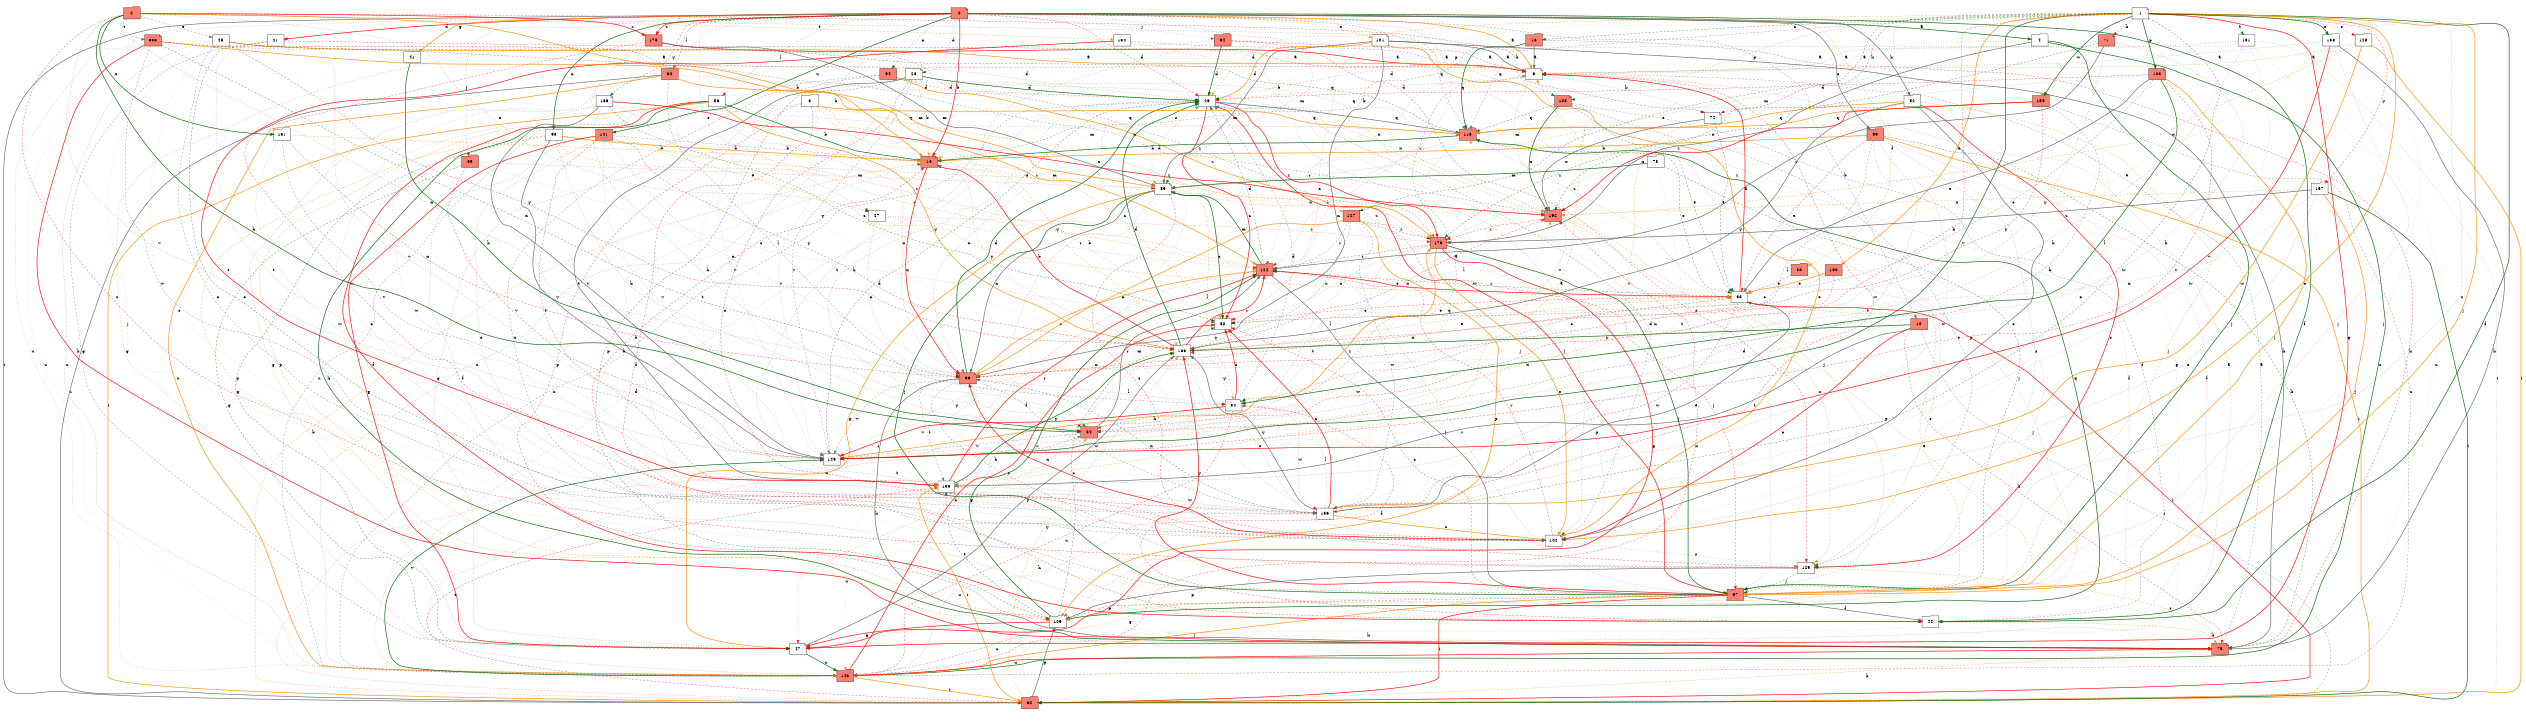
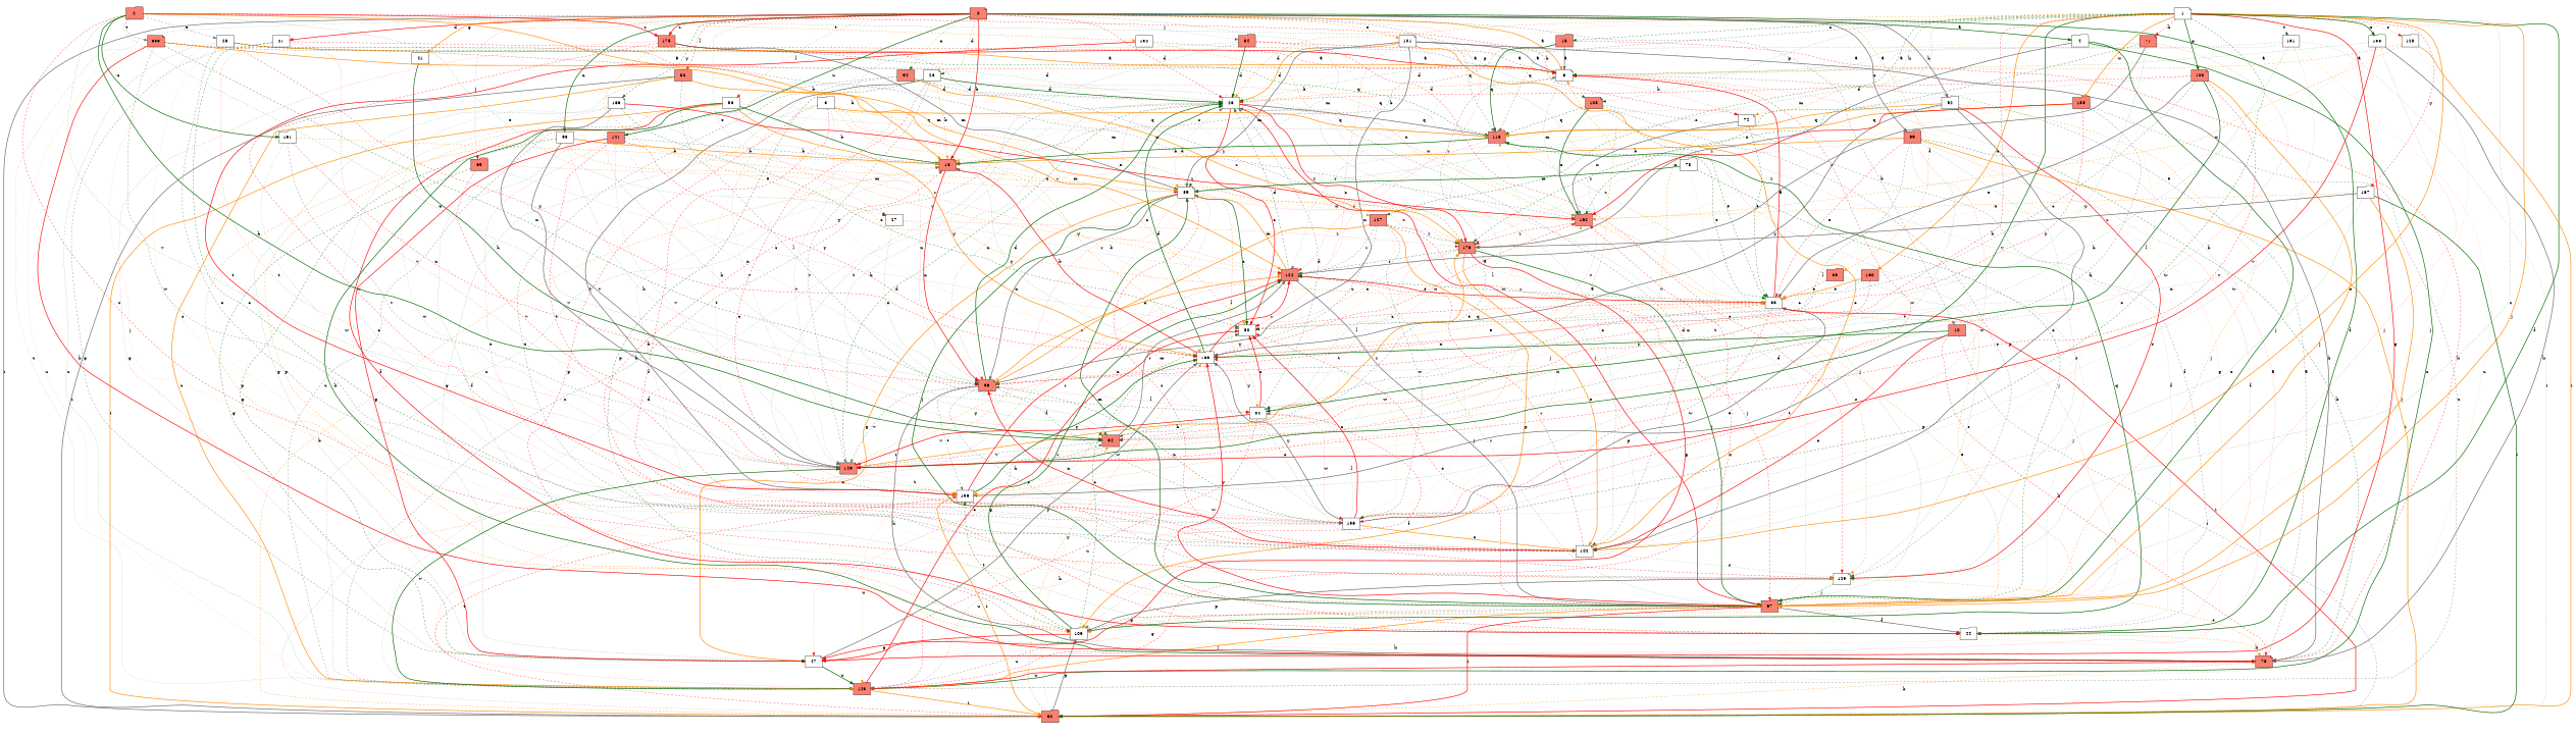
  strict digraph {
    node [fillcolor=white shape=folder style=filled]
    edge [color=red style=dashed]
    0 [fillcolor=salmon shape=note]
    4
    6 [shape=note]
    10 [fillcolor=salmon shape=box]
    13 [fillcolor=salmon shape=note]
    21 [shape=box]
    23 [shape=note]
    26 [shape=box]
    27 [shape=box]
    36 [fillcolor=salmon]
    n11 [label=44]
    41 [shape=box]
    52
    60 [fillcolor=salmon]
    64 [fillcolor=salmon]
    65 [fillcolor=salmon]
    n17 [label=56 shape=box]
    80 [fillcolor=salmon shape=box]
    89 [shape=note]
    93 [shape=box]
    94 [fillcolor=salmon shape=box]
    99 [fillcolor=salmon]
    101 [shape=note]
    116 [fillcolor=salmon]
    122 [fillcolor=salmon]
    127 [fillcolor=salmon shape=box]
    141 [fillcolor=salmon shape=box]
    143 [fillcolor=salmon]
    166 [shape=note]
    175 [fillcolor=salmon shape=box]
    67 [fillcolor=salmon]
    102 [shape=note]
    176 [fillcolor=salmon shape=note]
    47 [shape=note]
    74 [shape=note]
-   149 [shape=note]
+   149 [fillcolor=salmon shape=note]
    156 [shape=box]
    136 [shape=box]
    169
    75 [fillcolor=salmon shape=note]
    96 [fillcolor=salmon shape=note]
    109
    54 [fillcolor=salmon shape=box]
    n44 [label=50 shape=box]
    129 [shape=note]
    33 [shape=note]
    78
    82 [shape=note]
    162 [fillcolor=salmon]
    1 [shape=note]
    16 [fillcolor=salmon]
    71 [fillcolor=salmon shape=note]
    103 [fillcolor=salmon shape=note]
    108 [fillcolor=salmon shape=note]
    128
    131 [shape=box]
    155 [fillcolor=salmon]
    158
    160 [fillcolor=salmon shape=box]
    167
    2 [fillcolor=salmon]
    28 [shape=box]
    132 [shape=box]
    n64 [fillcolor=salmon label=635 shape=note]
    161
    3
    0 -> 4 [color=darkgreen label=a style=bold]
    0 -> 6 [color=darkorange label=a style=bold]
    0 -> 10 [color=gray40 label=b]
    0 -> 13 [label=b style=bold]
    0 -> 21 [label=d style=bold]
    0 -> 23 [color=darkgreen label=d style=dotted]
    0 -> 26 [label=d]
    0 -> 27 [label=e style=dotted]
    0 -> 36 [color=darkorange label=f]
    0 -> n11 [color=darkgreen label=f style=bold]
    0 -> 41 [color=darkorange label=g style=bold]
    0 -> 52 [color=gray40 label=h style=bold]
    0 -> 60 [color=gray40 label=i style=bold]
    0 -> 64 [color=gray40 label=j style=dotted]
    0 -> 65 [label=j style=dotted]
    0 -> n17 [label=l style=dotted]
    0 -> 80 [label=l]
    0 -> 89 [color=darkgreen label=m style=dotted]
    0 -> 93 [color=darkgreen label=n style=bold]
    0 -> 94 [color=darkgreen label=n style=dotted]
    0 -> 99 [color=gray40 label=o style=bold]
    0 -> 101 [color=darkorange label=o]
    0 -> 116 [color=gray40 label=q]
    0 -> 122 [label=r style=dotted]
    0 -> 127 [color=darkorange label=s style=dotted]
    0 -> 141 [color=darkgreen label=u style=bold]
    0 -> 143 [color=gray40 label=u style=dotted]
    0 -> 166 [color=darkgreen label=y]
    0 -> 175 [label=z style=bold]
    4 -> 6 [color=darkorange label=a style=dotted]
    4 -> 143 [color=darkgreen label=u style=bold]
    4 -> 67 [color=darkgreen label=j style=bold]
    4 -> 102 [color=darkorange label=o style=dotted]
    4 -> 176 [color=gray40 label=z style=bold]
    6 -> 26 [color=darkorange label=d]
    6 -> 122 [color=gray40 label=r style=dotted]
    6 -> 47 [color=darkorange label=g style=dotted]
    6 -> 74 [label=k style=dotted]
    6 -> 149 [label=v style=dotted]
    6 -> 156 [label=w]
    10 -> 60 [color=gray40 label=i]
    10 -> 102 [label=o style=bold]
    10 -> 136 [color=gray40 label=t style=bold]
    10 -> 169 [color=darkgreen label=y style=bold]
    10 -> 75 [label=k]
    13 -> 89 [color=gray40 label=m style=dotted]
    13 -> 169 [color=darkgreen label=y style=dotted]
    13 -> 96 [label=n style=bold]
    21 -> 6 [label=a]
    21 -> 102 [color=darkgreen label=o]
    21 -> 47 [color=gray40 label=g]
    21 -> 149 [label=v style=dotted]
    21 -> 136 [label=t style=dotted]
    23 -> 13 [color=darkorange label=b]
    23 -> 26 [color=darkgreen label=d style=bold]
    23 -> 116 [label=q style=dotted]
    23 -> 102 [label=o]
    23 -> 149 [color=gray40 label=v]
    23 -> 136 [color=gray40 label=t style=bold]
    23 -> 109 [color=darkgreen label=p]
    26 -> 116 [color=gray40 label=q style=bold]
    26 -> 143 [color=gray40 label=u]
    26 -> 67 [label=j style=bold]
    26 -> 102 [color=darkgreen label=o style=dotted]
    26 -> 176 [label=z style=bold]
    26 -> 96 [label=n style=dotted]
    26 -> 54 [color=darkgreen label=h style=dotted]
    26 -> n44 [label=c style=bold]
    27 -> 122 [color=gray40 label=r style=dotted]
    27 -> 176 [label=z style=dotted]
    27 -> 96 [color=darkgreen label=n style=dotted]
    36 -> 54 [color=darkorange label=j style=dotted]
    36 -> 129 [color=darkgreen label=s style=dotted]
    36 -> 33 [label=e]
    n11 -> 75 [color=darkorange label=k]
    41 -> 54 [color=darkgreen label=h style=bold]
    52 -> 116 [color=darkorange label=q style=bold]
    52 -> 67 [color=darkorange label=j]
    52 -> 102 [color=gray40 label=o style=bold]
    52 -> 176 [color=darkgreen label=z]
    52 -> 169 [color=gray40 label=y style=bold]
    52 -> 129 [label=s style=bold]
    60 -> 13 [color=darkorange label=b]
    60 -> 136 [label=t]
    60 -> 169 [color=darkorange label=y]
    60 -> 75 [color=darkorange label=k]
    60 -> 109 [color=gray40 label=p style=bold]
    60 -> 54 [color=darkorange label=h style=dotted]
    64 -> 6 [label=a]
    64 -> 26 [color=darkgreen label=d style=bold]
    64 -> 143 [color=darkgreen label=u style=dotted]
    64 -> 156 [color=darkorange label=w style=dotted]
    64 -> 136 [color=darkgreen label=t style=dotted]
    64 -> 129 [label=s]
    65 -> 89 [label=m style=dotted]
    65 -> 47 [color=darkgreen label=g]
    65 -> 149 [label=v]
    65 -> n44 [color=gray40 label=c style=dotted]
    n17 -> 13 [color=darkgreen label=b style=bold]
    n17 -> n11 [label=f style=bold]
    n17 -> 60 [color=darkorange label=i style=bold]
    n17 -> 116 [color=darkorange label=q style=dotted]
    n17 -> 169 [color=darkorange label=y style=bold]
    n17 -> 75 [color=darkgreen label=k style=bold]
    n17 -> 96 [label=n style=dotted]
    n17 -> 109 [color=darkorange label=p]
    80 -> 26 [color=gray40 label=d style=dotted]
    80 -> 60 [color=gray40 label=i style=bold]
    80 -> 122 [color=darkorange label=r style=bold]
    80 -> 143 [color=darkorange label=u style=bold]
    80 -> 47 [color=darkgreen label=g style=dotted]
    80 -> 169 [color=darkorange label=y style=dotted]
    80 -> 82 [color=gray40 label=l]
    89 -> 26 [color=gray40 label=d style=dotted]
    89 -> n11 [color=darkorange label=f style=dotted]
    89 -> 60 [label=i style=dotted]
    89 -> 67 [color=darkgreen label=j style=bold]
    89 -> 176 [label=z style=dotted]
    89 -> 47 [color=darkorange label=g style=bold]
    89 -> 96 [color=gray40 label=n style=bold]
    89 -> n44 [color=darkgreen label=c style=bold]
    89 -> 129 [label=s]
    89 -> 82 [color=darkorange label=l]
    89 -> 162 [color=darkorange label=x style=dotted]
    93 -> 13 [color=darkorange label=b style=bold]
    93 -> 122 [color=darkorange label=r]
    93 -> 47 [color=darkgreen label=g]
    93 -> 149 [color=gray40 label=v style=bold]
    93 -> 109 [color=darkorange label=p]
    93 -> 54 [label=h style=dotted]
    93 -> 162 [color=darkorange label=x]
    94 -> 26 [color=gray40 label=d]
    94 -> 89 [color=darkorange label=m style=dotted]
    94 -> 143 [color=gray40 label=u]
    94 -> 67 [color=gray40 label=x]
    94 -> 176 [color=darkorange label=z style=bold]
    94 -> 149 [color=gray40 label=v style=dotted]
    94 -> 162 [color=darkgreen label=x style=dotted]
    99 -> 13 [color=darkorange label=b style=bold]
    99 -> n11 [label=f style=dotted]
    99 -> 60 [color=darkorange label=i style=bold]
    99 -> 176 [color=gray40 label=z style=dotted]
    99 -> 156 [label=w style=dotted]
    99 -> 136 [color=darkgreen label=t style=dotted]
    99 -> 75 [color=darkgreen label=k]
    99 -> 129 [color=darkgreen label=s style=dotted]
    99 -> 33 [label=e]
    99 -> 82 [color=gray40 label=l]
    101 -> 6 [color=gray40 label=a style=bold]
    101 -> 26 [color=darkorange label=d style=bold]
    101 -> 89 [color=gray40 label=m style=bold]
    101 -> 102 [color=darkorange label=o style=bold]
    101 -> 75 [color=gray40 label=k style=bold]
    101 -> 96 [color=gray40 label=n style=bold]
    101 -> 109 [label=p style=dotted]
    101 -> n44 [label=c style=dotted]
    116 -> 13 [color=darkgreen label=b style=bold]
    116 -> n11 [color=gray40 label=f style=dotted]
    116 -> 122 [label=r style=dotted]
    116 -> 67 [color=darkgreen label=j style=dotted]
    116 -> 33 [color=darkgreen label=e]
    116 -> 82 [color=gray40 label=l style=dotted]
    122 -> 26 [color=darkgreen label=d]
-   122 -> 89 [color=darkgreen label=m style=bold]
+   122 -> 89 [color=darkorange label=m style=bold]
    122 -> 143 [label=u style=dotted]
    122 -> 67 [color=gray40 label=j style=bold]
    122 -> 156 [color=darkorange label=w style=dotted]
    122 -> 33 [label=e style=bold]
    127 -> 122 [color=gray40 label=r]
    127 -> 67 [label=j]
    127 -> 176 [color=darkgreen label=z]
    127 -> 156 [color=gray40 label=w]
-   127 -> 136 [color=gray40 label=t style=dotted]
+   127 -> 136 [color=darkorange label=t style=dotted]
    127 -> 169 [color=gray40 label=u]
    127 -> 96 [color=darkorange label=n style=bold]
    127 -> 109 [color=darkorange label=p style=bold]
    141 -> 13 [color=gray40 label=b]
    141 -> n11 [color=darkgreen label=f style=dotted]
    141 -> 102 [label=o style=dotted]
    141 -> 47 [label=g style=bold]
    141 -> 149 [color=gray40 label=v style=dotted]
    141 -> 136 [label=t]
    141 -> 169 [label=y]
    141 -> 96 [color=gray40 label=n style=dotted]
    143 -> 26 [color=gray40 label=d style=dotted]
    143 -> 60 [color=darkorange label=i style=bold]
    143 -> 67 [color=darkorange label=j style=bold]
    143 -> 149 [color=darkgreen label=v style=bold]
    143 -> n44 [label=c style=bold]
    143 -> 162 [label=x]
    166 -> 116 [color=gray40 label=q style=dotted]
    166 -> 122 [label=r style=dotted]
    166 -> 102 [color=gray40 label=o style=dotted]
    166 -> 149 [color=gray40 label=v style=bold]
    166 -> 156 [color=gray40 label=w style=dotted]
    166 -> 54 [color=darkgreen label=h style=dotted]
    166 -> n44 [color=darkgreen label=c]
    166 -> 162 [label=x style=bold]
    175 -> 6 [label=a style=bold]
    175 -> 89 [color=gray40 label=m style=bold]
    175 -> 176 [color=gray40 label=z]
    175 -> 47 [label=g style=dotted]
    175 -> 156 [label=w]
    175 -> 33 [color=darkorange label=e]
    67 -> 26 [color=gray40 label=d style=dotted]
    67 -> n11 [color=gray40 label=f style=bold]
    67 -> 60 [label=i style=bold]
+   67 -> 89 [color=darkgreen label=m style=bold]
    67 -> 122 [color=darkgreen label=r style=dotted]
    67 -> 47 [label=g style=dotted]
    67 -> 169 [label=y style=bold]
    67 -> 109 [color=darkgreen label=p]
    67 -> n44 [label=c]
    67 -> 33 [color=darkorange label=e]
    102 -> 13 [label=b]
    102 -> 26 [color=gray40 label=d]
    102 -> 122 [label=r]
    102 -> 96 [label=n style=bold]
    102 -> 129 [color=gray40 label=s style=dotted]
    176 -> 122 [color=darkgreen label=r]
    176 -> 67 [color=darkgreen label=j style=bold]
    176 -> 102 [color=darkorange label=o style=bold]
    176 -> 47 [label=g style=bold]
    176 -> 109 [color=gray40 label=p style=dotted]
    176 -> n44 [label=c style=dotted]
    176 -> 82 [color=darkgreen label=l style=dotted]
    47 -> 6 [label=a style=dotted]
    47 -> 143 [color=darkgreen label=u style=bold]
    47 -> 169 [color=gray40 label=y style=bold]
    74 -> 149 [color=darkorange label=v]
    74 -> 33 [color=darkgreen label=e]
    74 -> 162 [color=gray40 label=x style=bold]
    149 -> 26 [color=darkgreen label=d]
    149 -> 176 [color=darkorange label=z style=bold]
    149 -> 136 [color=darkorange label=t style=dotted]
    149 -> 169 [color=darkorange label=y]
    156 -> 13 [color=gray40 label=b style=dotted]
    156 -> 89 [color=gray40 label=m style=dotted]
    156 -> 143 [label=u style=dotted]
    156 -> 102 [color=darkorange label=o style=bold]
    156 -> 169 [color=gray40 label=y style=bold]
    156 -> 96 [color=darkgreen label=n]
    156 -> n44 [label=c style=bold]
    156 -> 33 [color=gray40 label=e style=bold]
    156 -> 82 [color=gray40 label=l style=dotted]
    156 -> 162 [color=darkorange label=x style=dotted]
    136 -> 6 [color=darkorange label=a]
    136 -> 60 [color=darkorange label=i style=bold]
    136 -> 116 [color=darkorange label=q style=dotted]
    136 -> 122 [label=r style=bold]
    136 -> 143 [color=darkorange label=u style=dotted]
    136 -> 156 [label=w style=dotted]
    136 -> 169 [color=darkgreen label=y style=bold]
    136 -> 54 [color=gray40 label=h]
    169 -> 13 [label=b style=bold]
    169 -> 26 [color=darkgreen label=d style=bold]
    169 -> 122 [label=r style=bold]
    169 -> 102 [color=darkgreen label=o style=dotted]
    169 -> 47 [label=g style=dotted]
    169 -> 96 [color=darkorange label=n style=dotted]
    169 -> 33 [color=darkorange label=e]
    169 -> 162 [label=x]
    75 -> 6 [color=gray40 label=a]
    75 -> 143 [label=u style=bold]
    75 -> 129 [color=darkorange label=s]
    96 -> 26 [color=darkgreen label=d style=bold]
    96 -> 122 [color=darkorange label=r style=bold]
    96 -> 149 [color=gray40 label=v]
    96 -> 156 [color=gray40 label=w]
    96 -> 136 [color=gray40 label=t]
    96 -> 75 [color=gray40 label=k style=bold]
    96 -> 129 [color=gray40 label=s]
    96 -> 82 [label=l style=dotted]
    109 -> 116 [color=darkgreen label=q style=bold]
    109 -> 122 [color=darkgreen label=r style=bold]
    109 -> 143 [color=gray40 label=u]
    109 -> 47 [label=g style=bold]
    109 -> 136 [color=darkgreen label=t]
    109 -> 75 [color=darkorange label=k style=dotted]
    109 -> n44 [color=darkgreen label=c]
    54 -> 6 [color=gray40 label=a]
    54 -> 122 [color=gray40 label=r style=bold]
    54 -> 149 [color=gray40 label=v]
    n44 -> 13 [color=gray40 label=b style=dotted]
    n44 -> 169 [color=gray40 label=y style=dotted]
    n44 -> 33 [color=darkorange label=e style=dotted]
    129 -> 67 [color=darkgreen label=j]
    129 -> 109 [color=gray40 label=p style=bold]
    33 -> 6 [label=a style=bold]
    33 -> 60 [label=i style=bold]
    33 -> 122 [color=darkgreen label=r]
    33 -> 156 [label=w]
    33 -> 96 [label=n]
    33 -> n44 [label=c]
    78 -> 89 [color=darkgreen label=m style=bold]
    78 -> 67 [color=darkgreen label=j]
    78 -> 136 [color=darkorange label=t style=dotted]
    82 -> 26 [color=gray40 label=d]
    82 -> n11 [label=f]
    82 -> 143 [label=u]
    82 -> 149 [label=v style=bold]
    82 -> 156 [label=w style=dotted]
    82 -> 169 [label=y style=dotted]
    82 -> 54 [color=gray40 label=h]
    82 -> n44 [label=c style=bold]
    162 -> 176 [label=z]
    162 -> 109 [color=darkorange label=p]
    162 -> 129 [color=darkorange label=s]
    1 -> 13 [color=darkorange label=b style=dotted]
    1 -> 26 [color=darkorange label=d]
    1 -> n11 [color=darkgreen label=f style=bold]
    1 -> 89 [color=darkgreen label=m style=dotted]
    1 -> 116 [color=gray40 label=q]
    1 -> 127 [color=darkgreen label=s]
    1 -> 67 [color=darkorange label=j style=bold]
    1 -> 102 [color=darkorange label=o style=bold]
    1 -> 47 [label=g style=bold]
-   1 -> 74 [label=k]
+   1 -> 74 [color=darkorange label=k]
    1 -> 149 [color=darkgreen label=v style=bold]
    1 -> 156 [color=darkgreen label=w]
    1 -> 54 [label=h]
    1 -> 129 [color=darkgreen label=s style=dotted]
    1 -> 16 [color=darkgreen label=c]
    1 -> 71 [label=k]
    1 -> 103 [color=darkgreen label=p style=bold]
    1 -> 108 [color=darkgreen label=p style=dotted]
    1 -> 128 [label=s style=dotted]
    1 -> 131 [color=darkgreen label=t style=dotted]
-   1 -> 155 [color=darkgreen label=w style=bold]
+   1 -> 155 [color=darkorange label=w style=bold]
    1 -> 158 [color=darkgreen label=x style=bold]
    1 -> 160 [color=darkorange label=x style=bold]
    1 -> 167 [label=y]
    16 -> 6 [color=gray40 label=a style=bold]
    16 -> 13 [color=gray40 label=b]
    16 -> 116 [color=darkgreen label=q style=bold]
    16 -> 75 [label=k]
    71 -> 6 [color=darkgreen label=a style=dotted]
    71 -> 122 [color=gray40 label=r style=bold]
    71 -> 169 [color=darkgreen label=y style=dotted]
    71 -> 54 [label=h style=dotted]
    71 -> 162 [color=darkgreen label=x]
    103 -> 26 [label=d]
    103 -> 89 [color=gray40 label=m style=dotted]
    103 -> 67 [color=darkorange label=j style=bold]
    103 -> 149 [label=v]
    103 -> n44 [color=gray40 label=c]
    103 -> 33 [color=gray40 label=e style=bold]
    103 -> 82 [color=darkgreen label=l style=bold]
    108 -> n11 [color=gray40 label=f]
    108 -> 116 [color=darkgreen label=q]
    108 -> 129 [color=gray40 label=s]
    108 -> 33 [color=darkgreen label=e]
    108 -> 162 [color=darkgreen label=x style=bold]
    128 -> 6 [color=darkorange label=a]
    128 -> 60 [color=darkorange label=i style=bold]
    128 -> 67 [color=darkorange label=j style=dotted]
-   128 -> 156 [color=darkorange label=w style=bold]
    128 -> 162 [color=darkorange label=x]
    131 -> 6 [color=gray40 label=a style=dotted]
    131 -> 26 [color=darkgreen label=d style=dotted]
    131 -> 60 [color=gray40 label=i style=dotted]
    131 -> 143 [color=darkorange label=u style=dotted]
    131 -> 156 [color=gray40 label=w style=dotted]
    131 -> 54 [color=darkgreen label=h style=dotted]
    155 -> 116 [color=darkorange label=q style=bold]
    155 -> 143 [color=gray40 label=u]
    155 -> 176 [color=darkorange label=z style=dotted]
    155 -> 169 [label=y]
    155 -> 54 [color=gray40 label=h]
    155 -> 162 [label=x style=bold]
    158 -> 6 [color=darkgreen label=a style=dotted]
    158 -> 67 [label=j style=dotted]
    158 -> 149 [label=v style=bold]
    158 -> 75 [color=gray40 label=k style=bold]
    158 -> 33 [color=darkorange label=e style=dotted]
    160 -> 67 [color=gray40 label=j style=dotted]
    160 -> 96 [label=n]
    160 -> n44 [color=darkgreen label=c style=dotted]
    160 -> 33 [color=darkorange label=e style=bold]
    167 -> 60 [color=darkgreen label=i style=bold]
    167 -> 67 [color=darkorange label=j style=bold]
    167 -> 102 [color=darkgreen label=o style=dotted]
    167 -> 176 [color=gray40 label=z style=bold]
    167 -> 96 [color=gray40 label=n style=dotted]
    167 -> 162 [color=darkorange label=x]
    2 -> 13 [color=darkorange label=b style=bold]
    2 -> 27 [color=darkgreen label=e style=dotted]
    2 -> 175 [label=z style=bold]
    2 -> 74 [label=k]
    2 -> 149 [color=darkgreen label=v style=dotted]
    2 -> 96 [color=darkgreen label=n style=dotted]
    2 -> 54 [color=darkgreen label=h style=bold]
    2 -> 129 [label=s]
    2 -> 108 [color=darkgreen label=p style=dotted]
    2 -> 28 [color=gray40 label=e]
    2 -> 132 [color=darkorange label=t]
    2 -> n64 [color=gray40 label=t]
    2 -> 161 [color=darkgreen label=x style=bold]
    28 -> 6 [color=darkorange label=a style=bold]
    28 -> 13 [color=darkorange label=b style=dotted]
    28 -> 26 [color=darkgreen label=d style=dotted]
    28 -> 116 [color=darkgreen label=q]
    28 -> 143 [color=darkgreen label=u style=dotted]
    28 -> 67 [color=darkorange label=j style=dotted]
    28 -> 102 [color=gray40 label=o]
    28 -> 169 [label=y]
    28 -> 129 [color=darkorange label=s style=dotted]
    132 -> 6 [color=gray40 label=a]
    132 -> 136 [label=t style=bold]
    132 -> 162 [color=darkorange label=x]
    n64 -> 6 [label=a]
    n64 -> 89 [color=darkorange label=m style=bold]
    n64 -> 143 [color=darkorange label=u style=dotted]
    n64 -> 156 [color=gray40 label=w]
    n64 -> 75 [label=k style=bold]
    n64 -> 96 [color=darkgreen label=n]
    n64 -> 162 [color=gray40 label=x]
    161 -> 13 [color=darkorange label=b]
    161 -> 149 [color=gray40 label=v]
    161 -> 156 [color=gray40 label=w style=dotted]
    161 -> 96 [label=n]
    3 -> n11 [label=f]
    3 -> 116 [color=darkorange label=q style=bold]
    3 -> 176 [color=darkorange label=z]
    3 -> 47 [color=darkgreen label=g style=dotted]
    3 -> 149 [color=gray40 label=v style=dotted]
    3 -> 136 [color=darkorange label=t style=dotted]
    3 -> 169 [color=darkorange label=y]
    3 -> 109 [label=p]
    3 -> n44 [color=darkorange label=c]
  }
